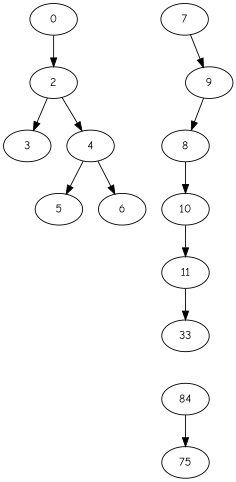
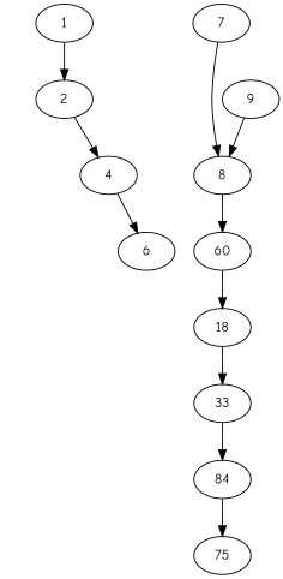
  digraph {
    fontname="Comic Neue"
    node [alpha=0.11 fontname="Comic Neue"]
    edge [fontname="Comic Neue"]
-   1 [alpha=0.15 expect_size=4395109575682691 label=0]
+   1 [alpha=0.15 expect_size=4395109575682691]
    2 [expect_size=41983039615489]
-   3 [alpha=0.05 expect_size=11623794942886946]
    4 [alpha=0.16 expect_size=19830217212593]
-   5 [alpha=0.10 expect_size=168153103683868]
    6 [alpha=0.13 expect_size=109702306466889728]
    7 [alpha=0.14 expect_size=2876553937768946]
    8 [expect_size=90823285844771]
-   10 [alpha=0.13 expect_size=42066399758319]
+   10 [alpha=0.13 expect_size=42066399758319 label=60]
    9 [alpha=0.06 expect_size=114808336997679104]
-   11 [alpha=0.08 expect_size=397938182324224000]
+   11 [alpha=0.08 expect_size=397938182324224000 label=18]
    n12 [alpha=0.03 expect_size=23714166629638056 label=33]
    n13 [alpha=0.08 expect_size=35664401793024000 label=84]
    n14 [alpha=0.02 expect_size=10145359101979280 label=75]
    1 -> 2
-   2 -> 3
    2 -> 4
-   4 -> 5
    4 -> 6
-   7 -> 9
+   7 -> 8
    8 -> 10
    10 -> 11
    9 -> 8
    11 -> n12
+   n12 -> n13
    n13 -> n14
  }
